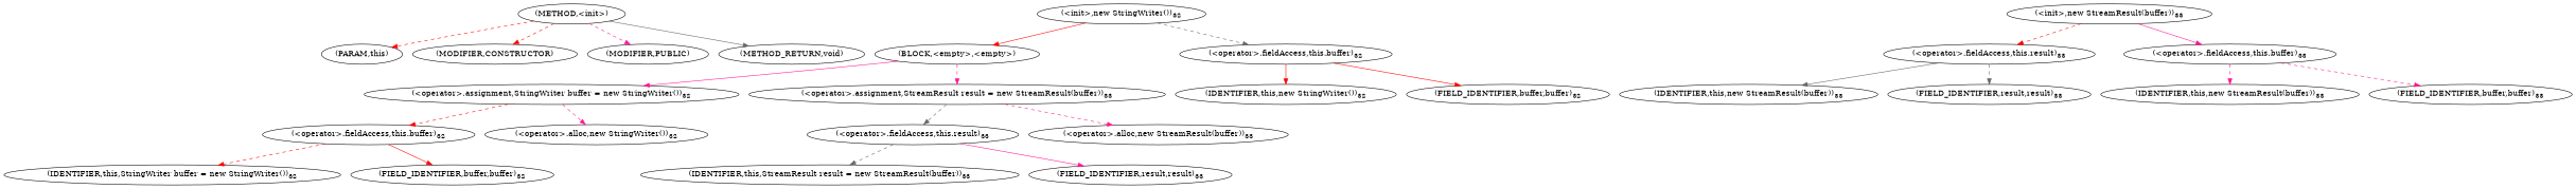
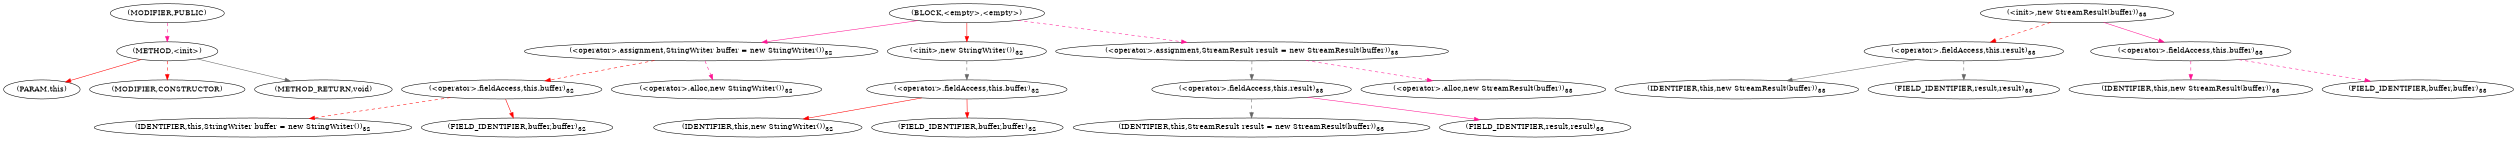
  digraph {
    edge [color=red style=dashed]
    n1 [label=<(METHOD,&lt;init&gt;)>]
    n2 [label=<(PARAM,this)>]
    n3 [label=<(MODIFIER,CONSTRUCTOR)>]
    n4 [label=<(MODIFIER,PUBLIC)>]
    n5 [label=<(METHOD_RETURN,void)>]
    n6 [label=<(BLOCK,&lt;empty&gt;,&lt;empty&gt;)>]
    n7 [label=<(&lt;operator&gt;.assignment,StringWriter buffer = new StringWriter())<SUB>32</SUB>>]
    n8 [label=<(&lt;init&gt;,new StringWriter())<SUB>32</SUB>>]
    n9 [label=<(&lt;operator&gt;.assignment,StreamResult result = new StreamResult(buffer))<SUB>33</SUB>>]
    n10 [label=<(&lt;operator&gt;.fieldAccess,this.buffer)<SUB>32</SUB>>]
    n11 [label=<(&lt;operator&gt;.alloc,new StringWriter())<SUB>32</SUB>>]
    n12 [label=<(&lt;operator&gt;.fieldAccess,this.buffer)<SUB>32</SUB>>]
    n13 [label=<(&lt;operator&gt;.fieldAccess,this.result)<SUB>33</SUB>>]
    n14 [label=<(&lt;operator&gt;.alloc,new StreamResult(buffer))<SUB>33</SUB>>]
    n15 [label=<(&lt;init&gt;,new StreamResult(buffer))<SUB>33</SUB>>]
    n16 [label=<(&lt;operator&gt;.fieldAccess,this.result)<SUB>33</SUB>>]
    n17 [label=<(&lt;operator&gt;.fieldAccess,this.buffer)<SUB>33</SUB>>]
    n18 [label=<(IDENTIFIER,this,StringWriter buffer = new StringWriter())<SUB>32</SUB>>]
    n19 [label=<(FIELD_IDENTIFIER,buffer,buffer)<SUB>32</SUB>>]
    n20 [label=<(IDENTIFIER,this,new StringWriter())<SUB>32</SUB>>]
    n21 [label=<(FIELD_IDENTIFIER,buffer,buffer)<SUB>32</SUB>>]
    n22 [label=<(IDENTIFIER,this,StreamResult result = new StreamResult(buffer))<SUB>33</SUB>>]
    n23 [label=<(FIELD_IDENTIFIER,result,result)<SUB>33</SUB>>]
    n24 [label=<(IDENTIFIER,this,new StreamResult(buffer))<SUB>33</SUB>>]
    n25 [label=<(FIELD_IDENTIFIER,result,result)<SUB>33</SUB>>]
    n26 [label=<(IDENTIFIER,this,new StreamResult(buffer))<SUB>33</SUB>>]
    n27 [label=<(FIELD_IDENTIFIER,buffer,buffer)<SUB>33</SUB>>]
-   n1 -> n2
+   n1 -> n2 [style=solid]
    n1 -> n3
-   n1 -> n4 [color=deeppink]
+   n4 -> n1 [color=deeppink]
    n1 -> n5 [color=gray40 style=solid]
    n6 -> n7 [color=deeppink style=solid]
-   n8 -> n6 [style=solid]
+   n6 -> n8 [style=solid]
    n6 -> n9 [color=deeppink]
    n7 -> n10
    n7 -> n11 [color=deeppink]
    n8 -> n12 [color=gray40]
    n9 -> n13 [color=gray40]
    n9 -> n14 [color=deeppink]
    n10 -> n18
    n10 -> n19 [style=solid]
    n12 -> n20 [style=solid]
    n12 -> n21 [style=solid]
    n13 -> n22 [color=gray40]
    n13 -> n23 [color=deeppink style=solid]
    n15 -> n16
    n15 -> n17 [color=deeppink style=solid]
    n16 -> n24 [color=gray40 style=solid]
    n16 -> n25 [color=gray40]
    n17 -> n26 [color=deeppink]
    n17 -> n27 [color=deeppink]
  }
